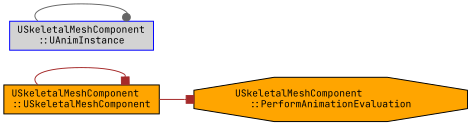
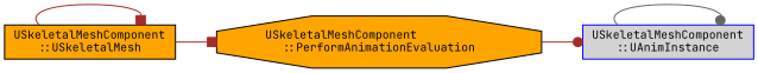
  digraph {
    fontname="JetBrains Mono"
    rankdir=LR
    node [color=black fillcolor=orange fontname="JetBrains Mono" fontsize=10 shape=box style=filled]
    edge [arrowhead=dot color=brown fontname="JetBrains Mono" fontsize=10 labelfontname=Helvetica labelfontsize=10 style=solid]
    n1 [fontcolor=black height=0.2 label="USkeletalMeshComponent\l::PerformAnimationEvaluation" shape=octagon width=0.4]
    n2 [color=blue fillcolor=lightgrey height=0.2 label="USkeletalMeshComponent\l::UAnimInstance" width=0.4]
-   n3 [height=0.2 label="USkeletalMeshComponent\l::USkeletalMeshComponent" width=0.4]
+   n3 [height=0.2 label="USkeletalMeshComponent\l::USkeletalMesh" width=0.4]
+   n1 -> n2
    n2 -> n2 [color=gray40]
    n3 -> n1 [arrowhead=box]
    n3 -> n3 [arrowhead=box]
  }
